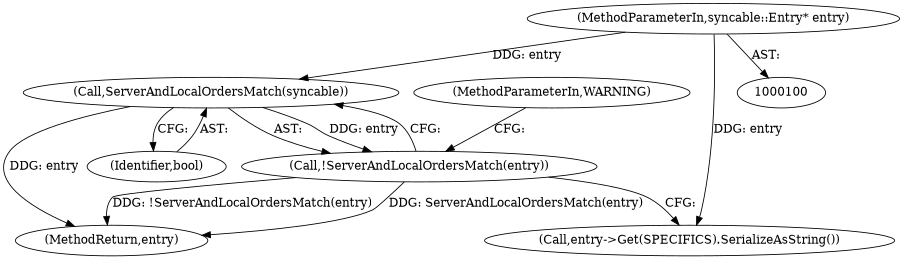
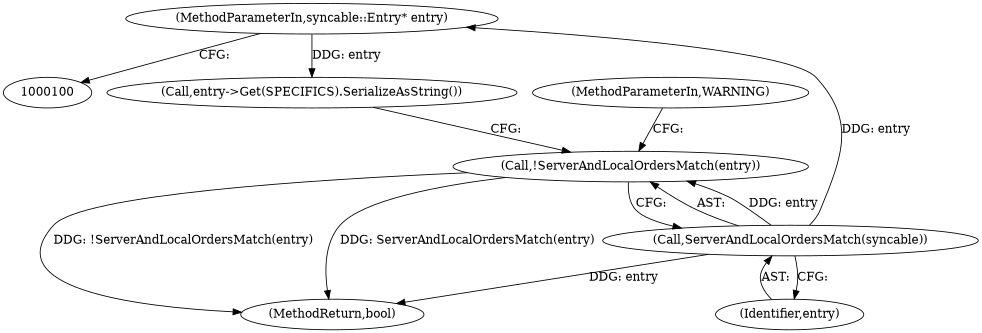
  digraph {
    n1 [label="(MethodParameterIn,syncable::Entry* entry)"]
    n2 [label="(Call,ServerAndLocalOrdersMatch(syncable))"]
    1000100
    n4 [label="(Call,entry->Get(SPECIFICS).SerializeAsString())"]
-   n5 [label="(MethodReturn,entry)"]
+   n5 [label="(MethodReturn,bool)"]
    n6 [label="(Call,!ServerAndLocalOrdersMatch(entry))"]
-   n7 [label="(Identifier,bool)"]
+   n7 [label="(Identifier,entry)"]
    n8 [label="(MethodParameterIn,WARNING)"]
-   n1 -> n2 [label="DDG: entry"]
-   n1 -> 1000100 [label="AST: "]
+   n2 -> n1 [label="DDG: entry"]
+   n1 -> 1000100 [label="CFG: "]
    n1 -> n4 [label="DDG: entry"]
    n2 -> n5 [label="DDG: entry"]
    n2 -> n6 [label="AST: "]
    n2 -> n6 [label="DDG: entry"]
    n2 -> n7 [label="CFG: "]
-   n6 -> n4 [label="CFG: "]
+   n4 -> n6 [label="CFG: "]
    n6 -> n2 [label="CFG: "]
    n6 -> n5 [label="DDG: !ServerAndLocalOrdersMatch(entry)"]
    n6 -> n5 [label="DDG: ServerAndLocalOrdersMatch(entry)"]
    n7 -> n2 [label="AST: "]
    n8 -> n6 [label="CFG: "]
  }
